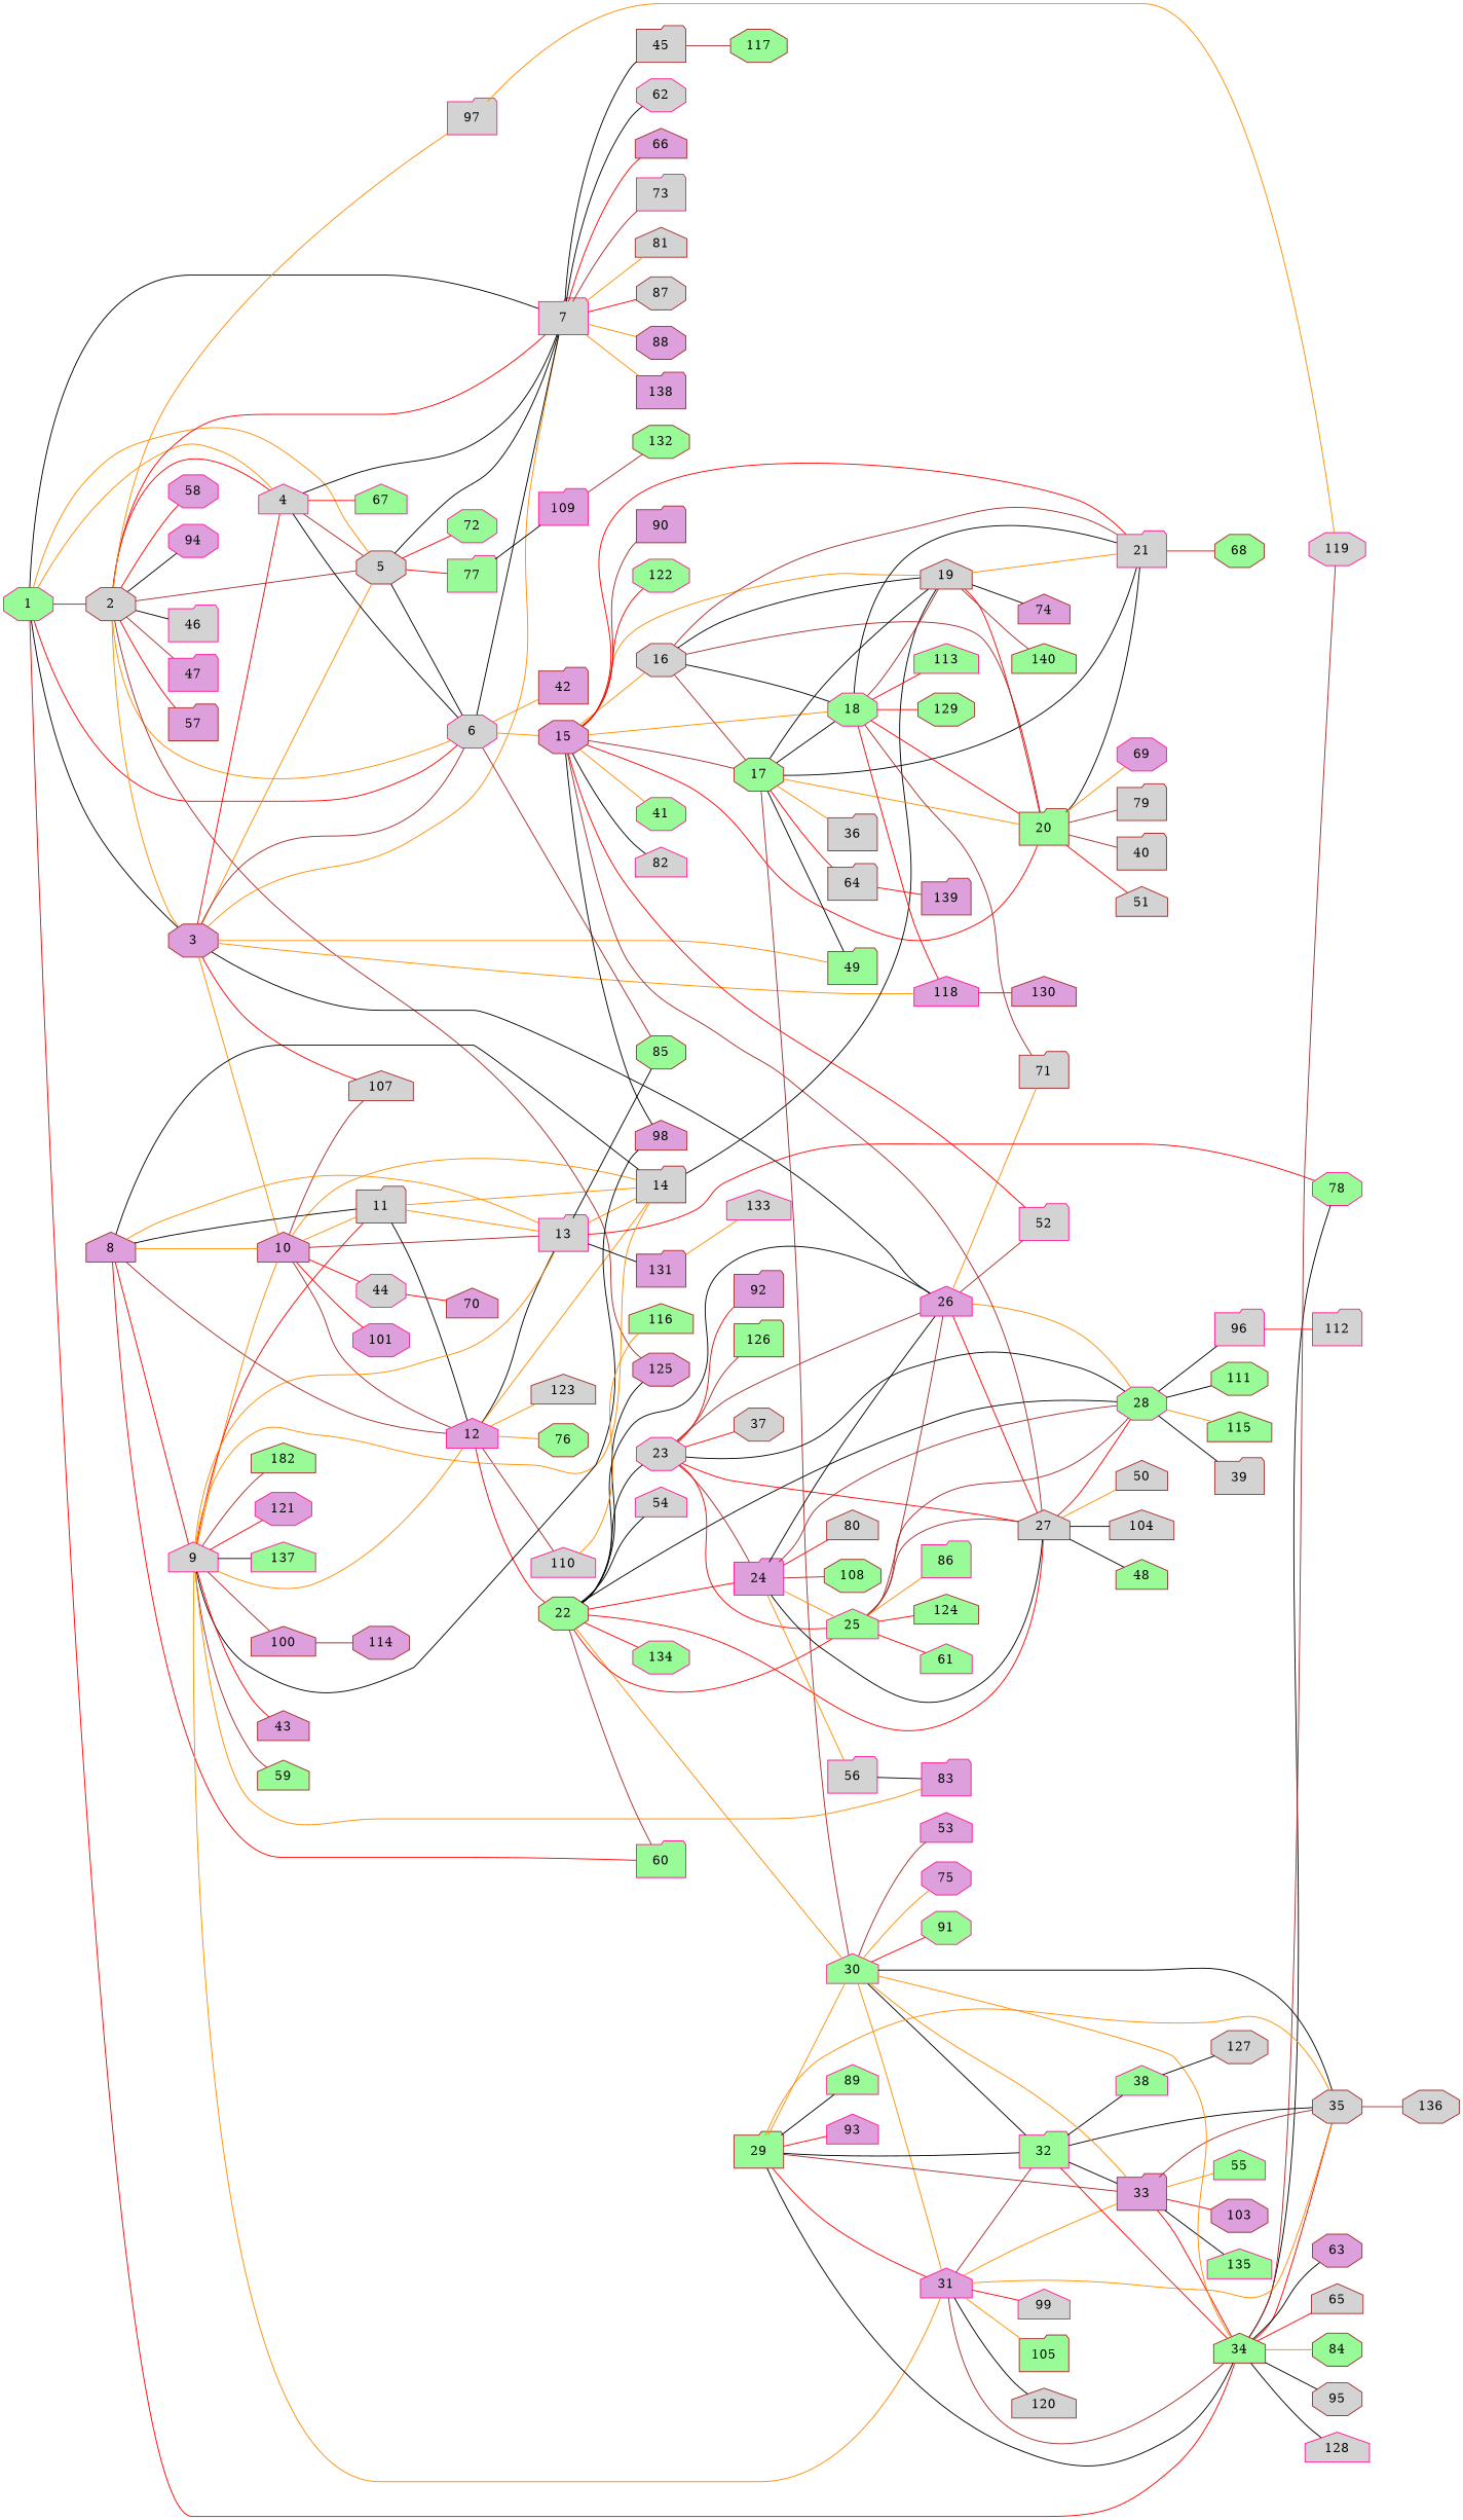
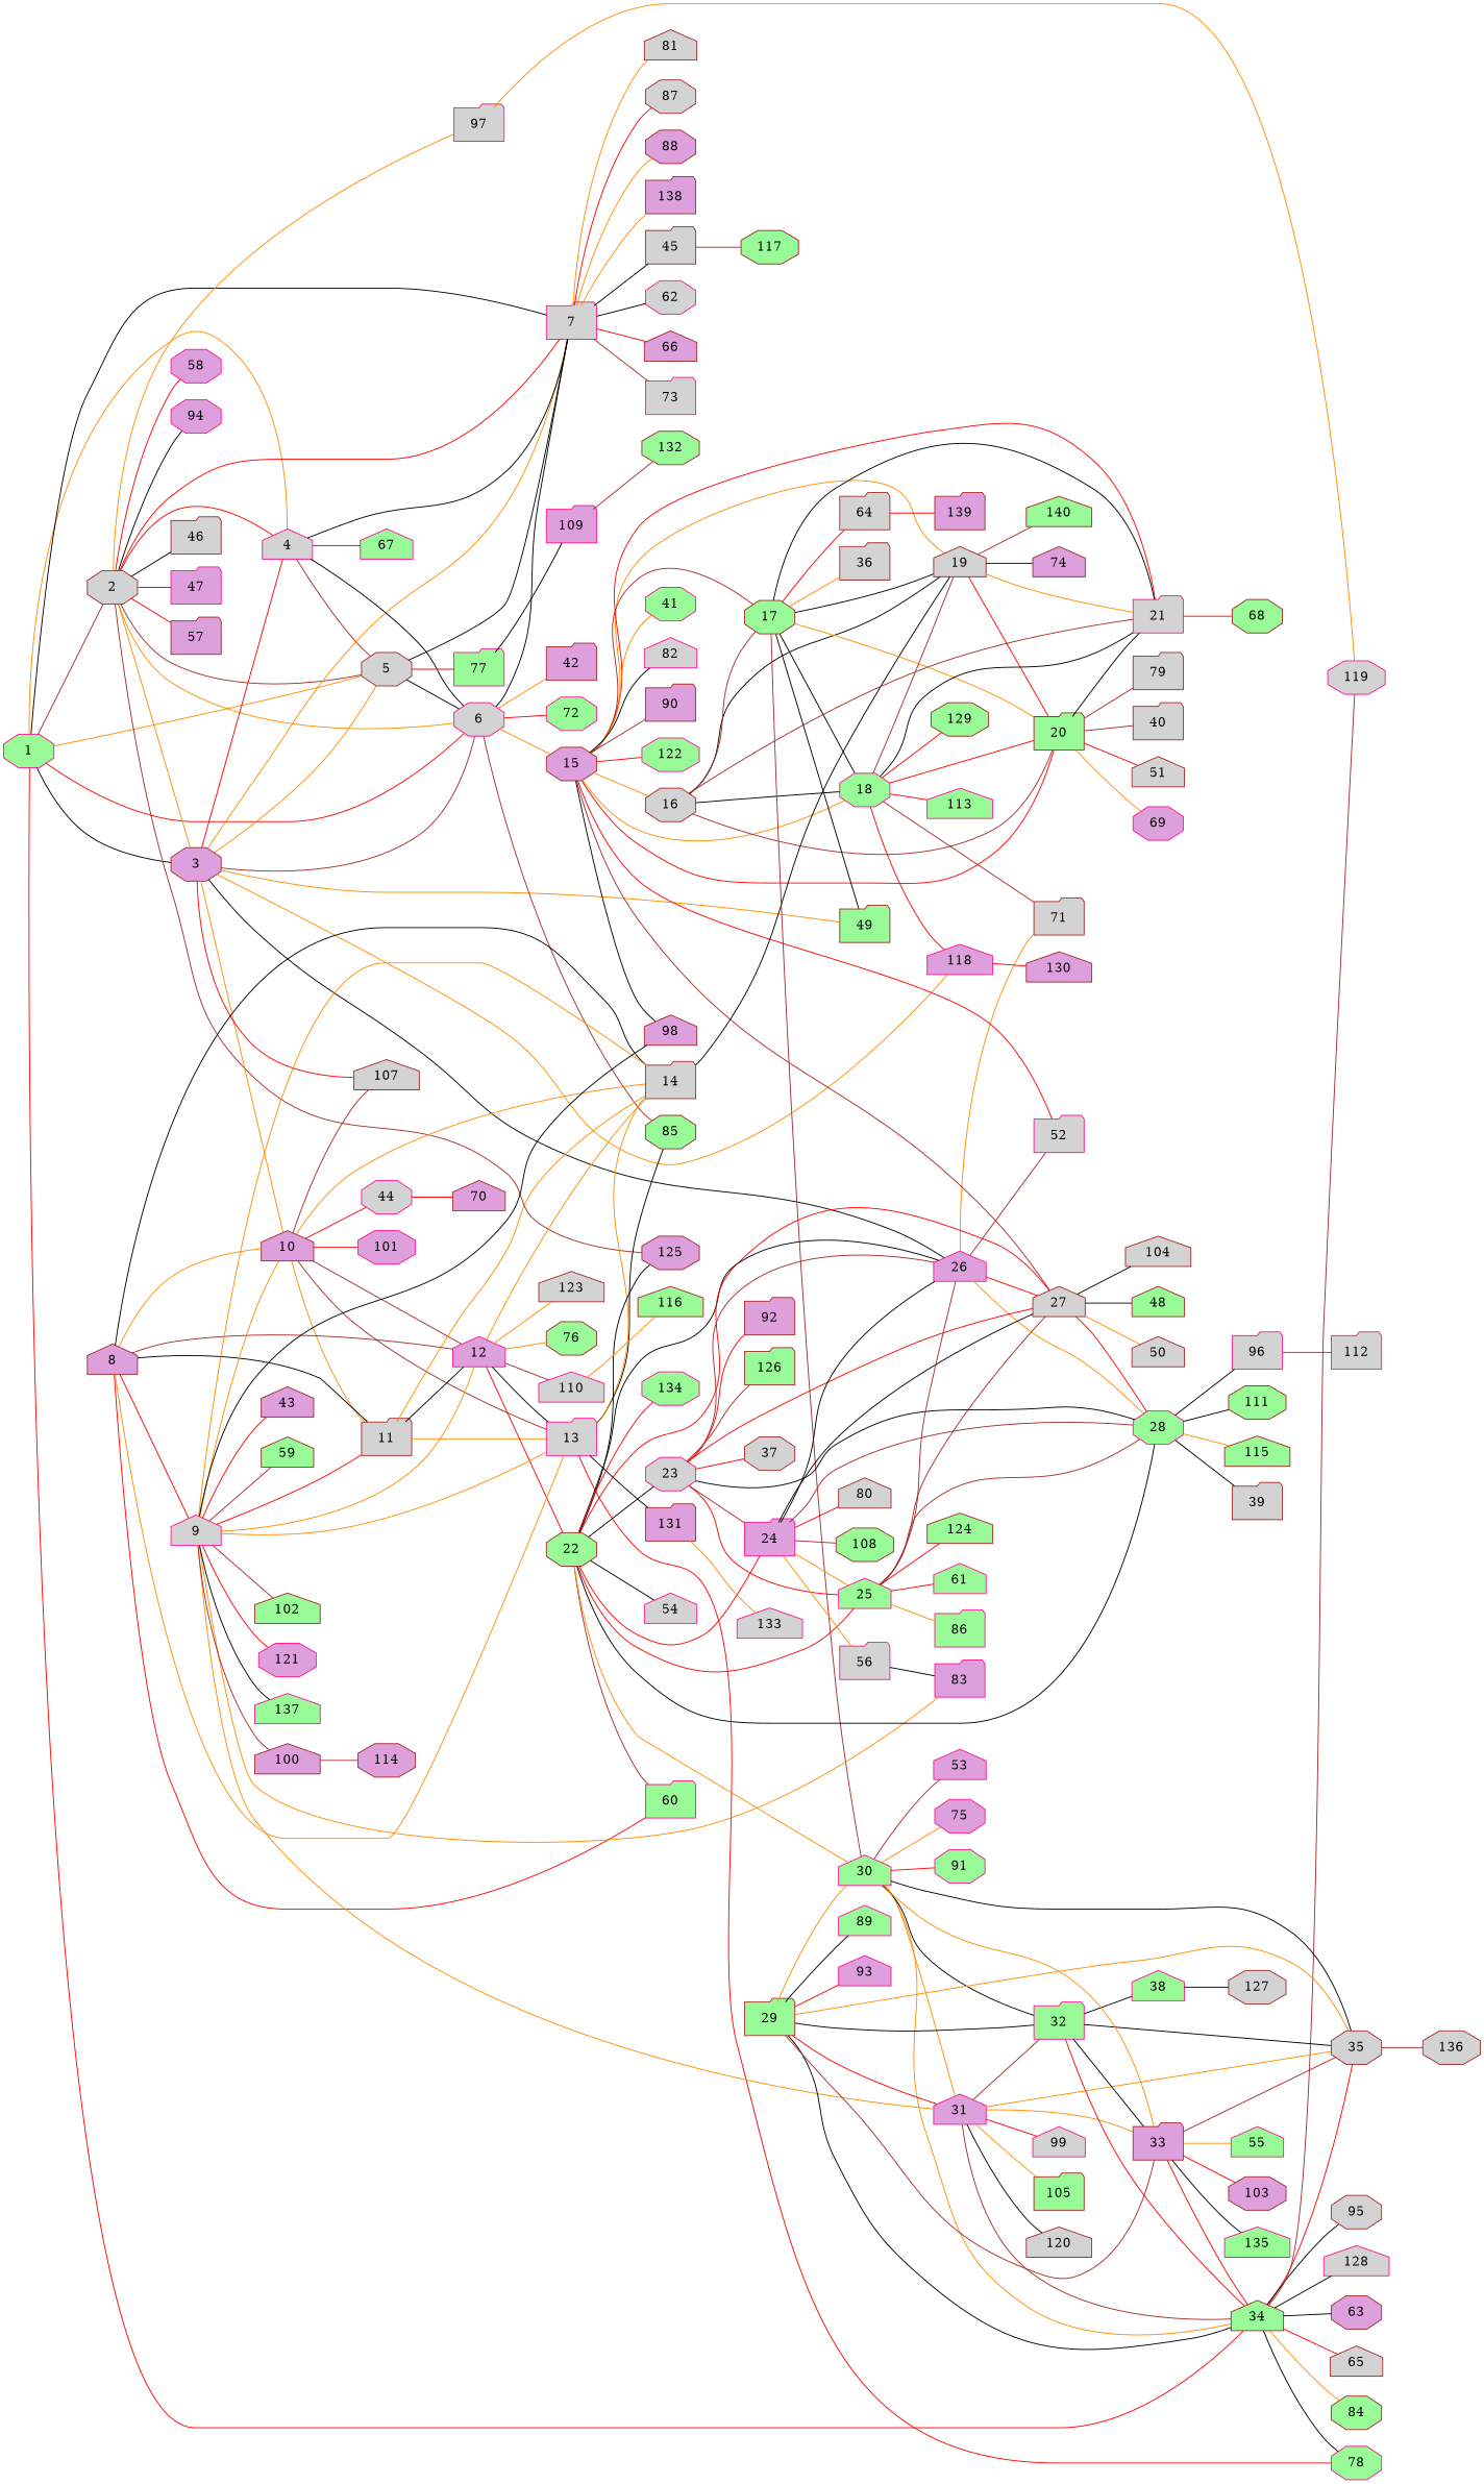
  graph {
    fontname="DejaVu Serif"
    rankdir=LR
    node [color=brown fillcolor=lightgrey fontname="DejaVu Serif" shape=house style=filled]
    edge [color=black fontname="DejaVu Serif"]
    1 [color=deeppink fillcolor=palegreen shape=octagon]
    2 [shape=octagon]
    3 [fillcolor=plum shape=octagon]
    4 [color=deeppink]
    5 [shape=octagon]
    6 [color=deeppink shape=octagon]
    7 [color=deeppink shape=folder]
    34 [fillcolor=palegreen]
-   46 [color=deeppink shape=folder]
+   46 [shape=folder]
    47 [color=deeppink fillcolor=plum shape=folder]
    57 [fillcolor=plum shape=folder]
    58 [color=deeppink fillcolor=plum shape=octagon]
    94 [color=deeppink fillcolor=plum shape=octagon]
    97 [color=deeppink shape=folder]
    125 [fillcolor=plum shape=octagon]
    10 [fillcolor=plum]
    26 [color=deeppink fillcolor=plum]
    49 [fillcolor=palegreen shape=folder]
    107
    118 [color=deeppink fillcolor=plum]
    67 [color=deeppink fillcolor=palegreen]
    77 [color=deeppink fillcolor=palegreen shape=folder]
    15 [fillcolor=plum shape=octagon]
    42 [fillcolor=plum shape=folder]
    72 [color=deeppink fillcolor=palegreen shape=octagon]
    85 [fillcolor=palegreen shape=octagon]
    45 [shape=folder]
    62 [color=deeppink shape=octagon]
    66 [fillcolor=plum]
    73 [color=deeppink shape=folder]
    81
    87 [shape=octagon]
    88 [fillcolor=plum shape=octagon]
    138 [fillcolor=plum shape=folder]
    78 [color=deeppink fillcolor=palegreen shape=octagon]
    35 [shape=octagon]
    63 [fillcolor=plum shape=octagon]
    65
    84 [fillcolor=palegreen shape=octagon]
    95 [shape=octagon]
    119 [color=deeppink shape=octagon]
    128 [color=deeppink]
    11 [shape=folder]
    12 [color=deeppink fillcolor=plum]
    13 [color=deeppink shape=folder]
    14 [shape=folder]
    44 [color=deeppink shape=octagon]
    101 [color=deeppink fillcolor=plum shape=octagon]
    27
    52 [color=deeppink shape=folder]
    71 [shape=folder]
    28 [color=deeppink fillcolor=palegreen shape=octagon]
    130 [fillcolor=plum]
    109 [color=deeppink fillcolor=plum shape=folder]
    98 [fillcolor=plum]
    19
    16 [shape=octagon]
    17 [fillcolor=palegreen shape=octagon]
    18 [color=deeppink fillcolor=palegreen shape=octagon]
    20 [fillcolor=palegreen shape=folder]
    21 [color=deeppink shape=folder]
    41 [color=deeppink fillcolor=palegreen shape=octagon]
    82 [color=deeppink]
    90 [fillcolor=plum shape=folder]
    122 [color=deeppink fillcolor=palegreen shape=octagon]
    117 [fillcolor=palegreen shape=octagon]
    8 [fillcolor=plum]
    9 [color=deeppink]
    60 [color=deeppink fillcolor=palegreen shape=folder]
    31 [color=deeppink fillcolor=plum]
    43 [fillcolor=plum]
    59 [fillcolor=palegreen]
    83 [color=deeppink fillcolor=plum shape=folder]
    100 [fillcolor=plum]
-   102 [fillcolor=palegreen label=182]
+   102 [fillcolor=palegreen]
    121 [color=deeppink fillcolor=plum shape=octagon]
    137 [color=deeppink fillcolor=palegreen]
    22 [fillcolor=palegreen shape=octagon]
    76 [fillcolor=palegreen shape=octagon]
    110 [color=deeppink]
    123
    131 [fillcolor=plum shape=folder]
    32 [color=deeppink fillcolor=palegreen shape=folder]
    33 [fillcolor=plum shape=folder]
    99 [color=deeppink]
    105 [fillcolor=palegreen shape=folder]
    120
    114 [fillcolor=plum shape=octagon]
    70 [fillcolor=plum]
    30 [color=deeppink fillcolor=palegreen]
    23 [color=deeppink shape=octagon]
    24 [color=deeppink fillcolor=plum shape=folder]
    25 [color=deeppink fillcolor=palegreen]
    54 [color=deeppink]
    134 [color=deeppink fillcolor=palegreen shape=octagon]
    116 [fillcolor=palegreen]
    133 [color=deeppink]
    74 [fillcolor=plum]
    140 [fillcolor=palegreen]
    36 [shape=folder]
    64 [shape=folder]
    113 [color=deeppink fillcolor=palegreen]
    129 [fillcolor=palegreen shape=octagon]
    40 [shape=folder]
    51
    69 [color=deeppink fillcolor=plum shape=octagon]
    79 [shape=folder]
    68 [fillcolor=palegreen shape=octagon]
    48 [fillcolor=palegreen]
    50
    104
    53 [color=deeppink fillcolor=plum]
    75 [color=deeppink fillcolor=plum shape=octagon]
    91 [color=deeppink fillcolor=palegreen shape=octagon]
    139 [fillcolor=plum shape=folder]
    37 [shape=octagon]
    92 [fillcolor=plum shape=folder]
    126 [fillcolor=palegreen shape=folder]
    56 [color=deeppink shape=folder]
    80
    108 [fillcolor=palegreen shape=octagon]
    61 [color=deeppink fillcolor=palegreen]
    86 [color=deeppink fillcolor=palegreen shape=folder]
    124 [fillcolor=palegreen]
    39 [shape=folder]
    96 [color=deeppink shape=folder]
    111 [fillcolor=palegreen shape=octagon]
    115 [fillcolor=palegreen]
    112 [color=deeppink shape=folder]
    29 [fillcolor=palegreen shape=folder]
    89 [color=deeppink fillcolor=palegreen]
    93 [color=deeppink fillcolor=plum]
    38 [color=deeppink fillcolor=palegreen]
    55 [color=deeppink fillcolor=palegreen]
    103 [fillcolor=plum shape=octagon]
    135 [color=deeppink fillcolor=palegreen]
    136 [shape=octagon]
    127 [shape=octagon]
    132 [fillcolor=palegreen shape=octagon]
    1 -- 2 [color=brown]
    1 -- 3
    1 -- 4 [color=darkorange]
    1 -- 5 [color=darkorange]
    1 -- 6 [color=red]
    1 -- 7
    1 -- 34 [color=red]
    2 -- 3 [color=darkorange]
    2 -- 4 [color=red]
    2 -- 5 [color=brown]
    2 -- 6 [color=darkorange]
    2 -- 7 [color=red]
    2 -- 46
    2 -- 47 [color=brown]
    2 -- 57 [color=red]
    2 -- 58 [color=red]
    2 -- 94
    2 -- 97 [color=darkorange]
    2 -- 125 [color=brown]
    3 -- 4 [color=red]
    3 -- 5 [color=darkorange]
    3 -- 6 [color=brown]
    3 -- 7 [color=darkorange]
    3 -- 10 [color=darkorange]
    3 -- 26
    3 -- 49 [color=darkorange]
    3 -- 107 [color=red]
    3 -- 118 [color=darkorange]
    4 -- 5 [color=brown]
    4 -- 6
    4 -- 7
    4 -- 67 [color=red]
    5 -- 6
    5 -- 7
    5 -- 77 [color=red]
    6 -- 7
    6 -- 15 [color=darkorange]
    6 -- 42 [color=darkorange]
-   5 -- 72 [color=red]
+   6 -- 72 [color=red]
    6 -- 85 [color=brown]
    7 -- 45
    7 -- 62
    7 -- 66 [color=red]
    7 -- 73 [color=brown]
    7 -- 81 [color=darkorange]
    7 -- 87 [color=red]
    7 -- 88 [color=darkorange]
    7 -- 138 [color=darkorange]
    34 -- 78
    34 -- 35 [color=red]
    34 -- 63
    34 -- 65 [color=red]
    34 -- 84 [color=darkorange]
    34 -- 95
    34 -- 119 [color=brown]
    34 -- 128
    97 -- 119 [color=darkorange]
    10 -- 107 [color=brown]
    10 -- 11 [color=darkorange]
    10 -- 12 [color=brown]
    10 -- 13 [color=brown]
    10 -- 14 [color=darkorange]
    10 -- 44 [color=red]
    10 -- 101 [color=red]
    26 -- 27 [color=red]
    26 -- 52 [color=brown]
    26 -- 71 [color=darkorange]
    26 -- 28 [color=darkorange]
    118 -- 130 [color=red]
    77 -- 109
    15 -- 27 [color=brown]
    15 -- 52 [color=red]
    15 -- 98
    15 -- 19 [color=darkorange]
    15 -- 16 [color=darkorange]
    15 -- 17 [color=brown]
    15 -- 18 [color=darkorange]
    15 -- 20 [color=red]
    15 -- 21 [color=red]
    15 -- 41 [color=darkorange]
    15 -- 82
    15 -- 90 [color=brown]
    15 -- 122 [color=red]
    45 -- 117 [color=brown]
    35 -- 136 [color=brown]
    11 -- 12
    11 -- 13 [color=darkorange]
    11 -- 14 [color=darkorange]
    12 -- 13
    12 -- 14 [color=darkorange]
    12 -- 22 [color=red]
    12 -- 76 [color=darkorange]
    12 -- 110 [color=brown]
    12 -- 123 [color=darkorange]
    13 -- 85
    13 -- 78 [color=red]
    13 -- 14 [color=darkorange]
    13 -- 131
    14 -- 19
    44 -- 70 [color=red]
    27 -- 28 [color=red]
    27 -- 48
    27 -- 50 [color=darkorange]
    27 -- 104
    28 -- 39
    28 -- 96
    28 -- 111
    28 -- 115 [color=darkorange]
    109 -- 132 [color=brown]
    19 -- 20 [color=red]
    19 -- 21 [color=darkorange]
    19 -- 74
    19 -- 140 [color=brown]
    16 -- 19
    16 -- 17 [color=brown]
    16 -- 18
    16 -- 20 [color=brown]
    16 -- 21 [color=brown]
    17 -- 49
    17 -- 19
    17 -- 18
    17 -- 20 [color=darkorange]
    17 -- 21
    17 -- 30 [color=brown]
    17 -- 36 [color=darkorange]
    17 -- 64 [color=red]
    18 -- 118 [color=red]
    18 -- 71 [color=brown]
    18 -- 19 [color=brown]
    18 -- 20 [color=red]
    18 -- 21
    18 -- 113 [color=red]
    18 -- 129 [color=red]
    20 -- 21
    20 -- 40 [color=brown]
    20 -- 51 [color=red]
    20 -- 69 [color=darkorange]
    20 -- 79 [color=brown]
    21 -- 68 [color=red]
    8 -- 10 [color=darkorange]
    8 -- 11
    8 -- 12 [color=brown]
    8 -- 13 [color=darkorange]
    8 -- 14
    8 -- 9 [color=red]
    8 -- 60 [color=red]
    9 -- 10 [color=darkorange]
    9 -- 11 [color=red]
    9 -- 12 [color=darkorange]
    9 -- 13 [color=darkorange]
    9 -- 14 [color=darkorange]
    9 -- 98
    9 -- 31 [color=darkorange]
    9 -- 43 [color=red]
    9 -- 59 [color=brown]
    9 -- 83 [color=darkorange]
    9 -- 100 [color=brown]
    9 -- 102 [color=brown]
    9 -- 121 [color=red]
    9 -- 137
    31 -- 34 [color=brown]
    31 -- 35 [color=darkorange]
    31 -- 32 [color=brown]
    31 -- 33 [color=darkorange]
    31 -- 99 [color=red]
    31 -- 105 [color=darkorange]
    31 -- 120
    100 -- 114 [color=brown]
    22 -- 125
    22 -- 26
    22 -- 27 [color=red]
    22 -- 28
    22 -- 60 [color=brown]
    22 -- 30 [color=darkorange]
    22 -- 23
    22 -- 24 [color=red]
    22 -- 25 [color=red]
    22 -- 54
    22 -- 134 [color=red]
    110 -- 116 [color=darkorange]
    131 -- 133 [color=darkorange]
    32 -- 34 [color=red]
    32 -- 35
    32 -- 33
    32 -- 38
    33 -- 34 [color=red]
    33 -- 35 [color=brown]
    33 -- 55 [color=darkorange]
    33 -- 103 [color=red]
    33 -- 135
    30 -- 34 [color=darkorange]
    30 -- 35
    30 -- 31 [color=darkorange]
    30 -- 32
    30 -- 33 [color=darkorange]
    30 -- 53 [color=brown]
    30 -- 75 [color=darkorange]
    30 -- 91 [color=red]
    23 -- 26 [color=brown]
    23 -- 27 [color=red]
    23 -- 28
    23 -- 24 [color=brown]
    23 -- 25 [color=red]
    23 -- 37 [color=red]
    23 -- 92 [color=red]
    23 -- 126 [color=brown]
    24 -- 26
    24 -- 27
    24 -- 28 [color=brown]
    24 -- 25 [color=darkorange]
    24 -- 56 [color=darkorange]
    24 -- 80 [color=red]
    24 -- 108 [color=brown]
    25 -- 26 [color=brown]
    25 -- 27 [color=brown]
    25 -- 28 [color=brown]
    25 -- 61 [color=red]
    25 -- 86 [color=darkorange]
    25 -- 124 [color=red]
    64 -- 139 [color=red]
    56 -- 83
    96 -- 112 [color=red]
    29 -- 34
    29 -- 35 [color=darkorange]
    29 -- 31 [color=red]
    29 -- 32
    29 -- 33 [color=brown]
    29 -- 30 [color=darkorange]
    29 -- 89
    29 -- 93 [color=red]
    38 -- 127
  }
